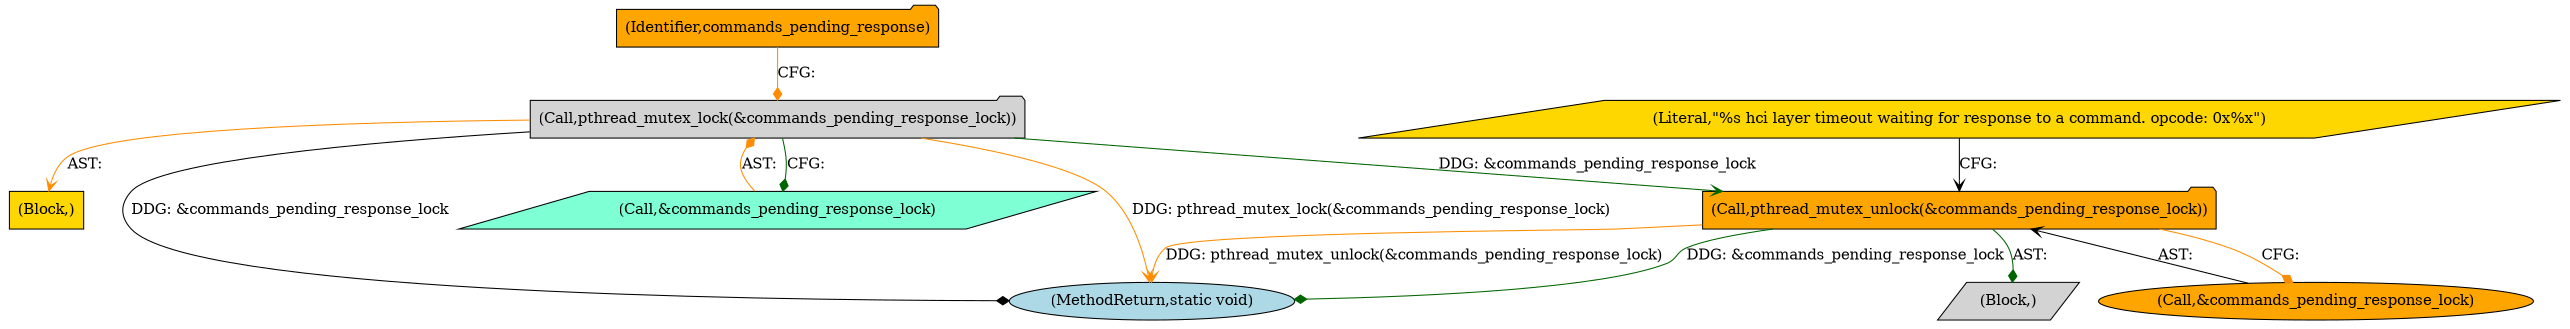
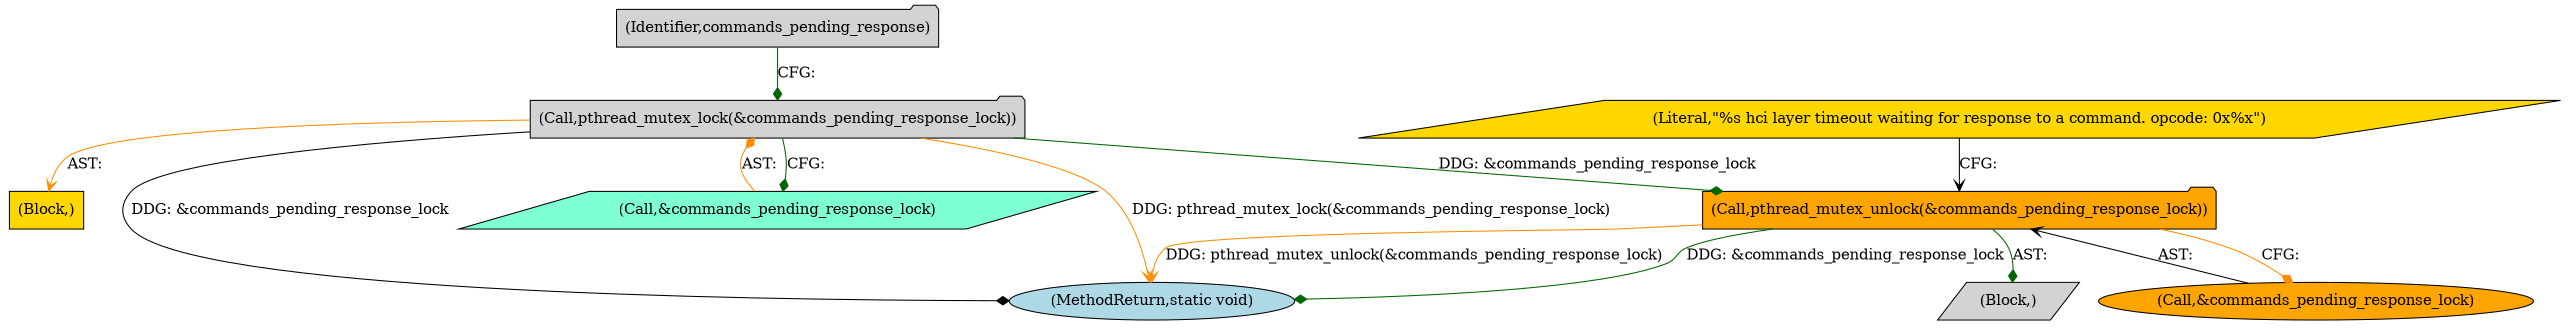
  digraph {
    node [fillcolor=orange shape=folder style=filled]
    edge [arrowhead=diamond color=darkgreen]
    n1 [fillcolor=lightgrey label="(Call,pthread_mutex_lock(&commands_pending_response_lock))"]
    n2 [label="(Call,pthread_mutex_unlock(&commands_pending_response_lock))"]
    n3 [fillcolor=gold label="(Block,)" shape=box]
    n4 [fillcolor=lightblue label="(MethodReturn,static void)" shape=ellipse]
    n5 [fillcolor=aquamarine label="(Call,&commands_pending_response_lock)" shape=parallelogram]
    n6 [label="(Call,&commands_pending_response_lock)" shape=ellipse]
    n7 [fillcolor=lightgrey label="(Block,)" shape=parallelogram]
-   n8 [label="(Identifier,commands_pending_response)"]
+   n8 [fillcolor=lightgrey label="(Identifier,commands_pending_response)"]
    n9 [fillcolor=gold label="(Literal,\"%s hci layer timeout waiting for response to a command. opcode: 0x%x\")" shape=parallelogram]
-   n1 -> n2 [arrowhead=vee label="DDG: &commands_pending_response_lock"]
+   n1 -> n2 [label="DDG: &commands_pending_response_lock"]
    n1 -> n3 [arrowhead=vee color=darkorange label="AST: "]
    n1 -> n4 [color=black label="DDG: &commands_pending_response_lock"]
    n1 -> n4 [arrowhead=vee color=darkorange label="DDG: pthread_mutex_lock(&commands_pending_response_lock)"]
    n1 -> n5 [label="CFG: "]
    n2 -> n4 [label="DDG: &commands_pending_response_lock"]
    n2 -> n4 [arrowhead=vee color=darkorange label="DDG: pthread_mutex_unlock(&commands_pending_response_lock)"]
    n2 -> n6 [color=darkorange label="CFG: "]
    n2 -> n7 [label="AST: "]
    n5 -> n1 [color=darkorange label="AST: "]
    n6 -> n2 [arrowhead=vee color=black label="AST: "]
-   n8 -> n1 [color=darkorange label="CFG: "]
+   n8 -> n1 [label="CFG: "]
    n9 -> n2 [arrowhead=vee color=black label="CFG: "]
  }
